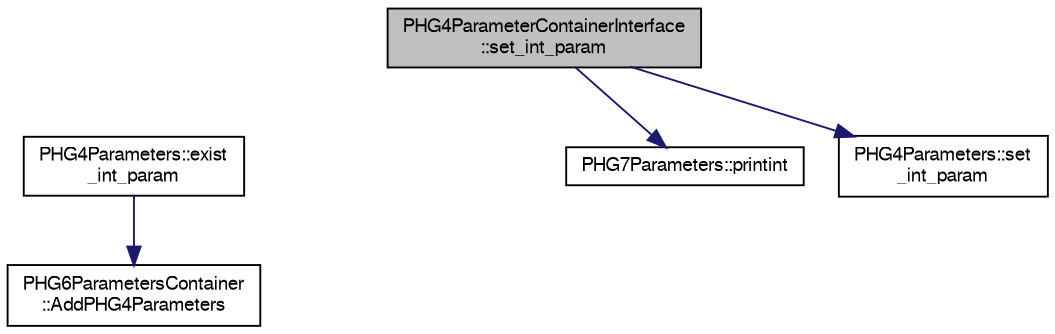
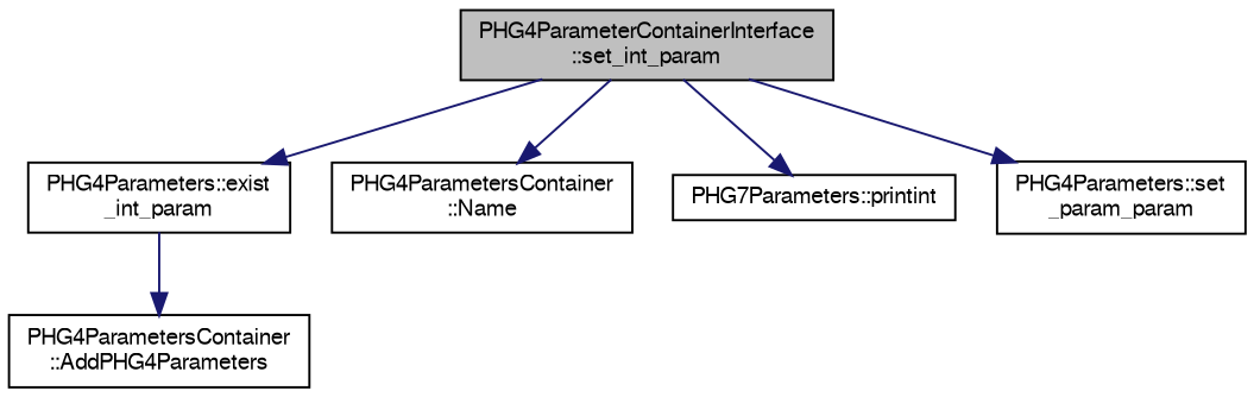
  digraph {
    rankdir=TB
    node [color=black fontname=FreeSans fontsize=10 shape=record]
    edge [color=midnightblue fontname=FreeSans fontsize=10 labelfontname=FreeSans labelfontsize=10 style=solid]
    n1 [fillcolor=grey75 fontcolor=black height=0.2 label="PHG4ParameterContainerInterface\l::set_int_param" style=filled width=0.4]
    n2 [height=0.2 label="PHG4Parameters::exist\l_int_param" width=0.4]
+   n3 [height=0.2 label="PHG4ParametersContainer\l::Name" width=0.4]
    n4 [height=0.2 label="PHG7Parameters::printint" width=0.4]
-   n5 [height=0.2 label="PHG4Parameters::set\l_int_param" width=0.4]
-   n6 [height=0.2 label="PHG6ParametersContainer\l::AddPHG4Parameters" width=0.4]
+   n5 [height=0.2 label="PHG4Parameters::set\l_param_param" width=0.4]
+   n6 [height=0.2 label="PHG4ParametersContainer\l::AddPHG4Parameters" width=0.4]
+   n1 -> n2
+   n1 -> n3
    n1 -> n4
    n1 -> n5
    n2 -> n6
  }
